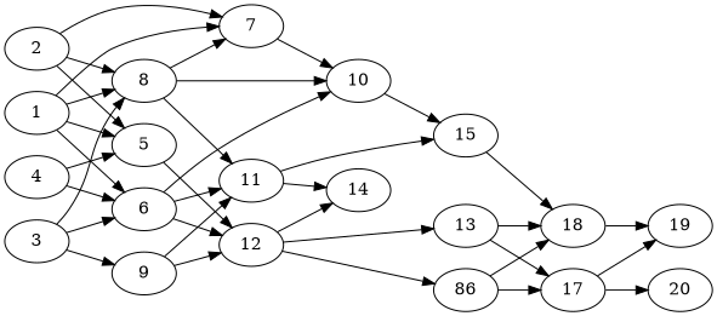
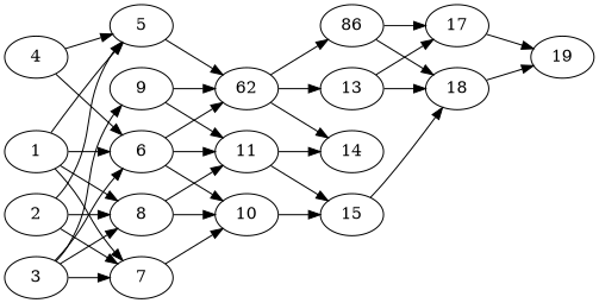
  digraph {
    rankdir=LR
    node [alpha=0.18]
    1 [alpha=0.02 expect_size=27469824]
    5 [alpha=0.16 expect_size=11464704]
    6 [alpha=0.10 expect_size=17415168]
    7 [alpha=0.09 expect_size=5373952]
    8 [alpha=0.10 expect_size=26827776]
-   12 [alpha=0.13 expect_size=20703232]
+   12 [alpha=0.13 expect_size=20703232 label=62]
    10 [alpha=0.07 expect_size=9142272]
    11 [alpha=0.19 expect_size=16476160]
    14 [expect_size=8151040]
    13 [alpha=0.09 expect_size=38885376]
    n11 [alpha=0.20 expect_size=43224064 label=86]
    15 [alpha=0.14 expect_size=51764224]
    2 [alpha=0.08 expect_size=7904256]
    3 [alpha=0.07 expect_size=5694464]
    9 [alpha=0.06 expect_size=44186624]
    4 [expect_size=28886016]
    18 [alpha=0.00 expect_size=39879680]
    17 [alpha=0.11 expect_size=19403776]
    19 [alpha=0.03 expect_size=17409024]
-   20 [expect_size=30817280]
    1 -> 5
    1 -> 6
    1 -> 7
    1 -> 8
    5 -> 12
    6 -> 12
    6 -> 10
    6 -> 11
    7 -> 10
    8 -> 10
    8 -> 11
    12 -> 14
    12 -> 13
    12 -> n11
    10 -> 15
    11 -> 14
    11 -> 15
    13 -> 18
    13 -> 17
    n11 -> 18
    n11 -> 17
    15 -> 18
    2 -> 5
    2 -> 7
    2 -> 8
    3 -> 6
-   8 -> 7
+   3 -> 7
    3 -> 8
    3 -> 9
    9 -> 12
    9 -> 11
    4 -> 5
    4 -> 6
    18 -> 19
    17 -> 19
-   17 -> 20
  }
